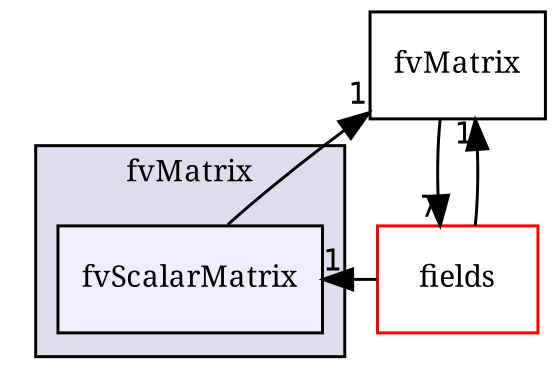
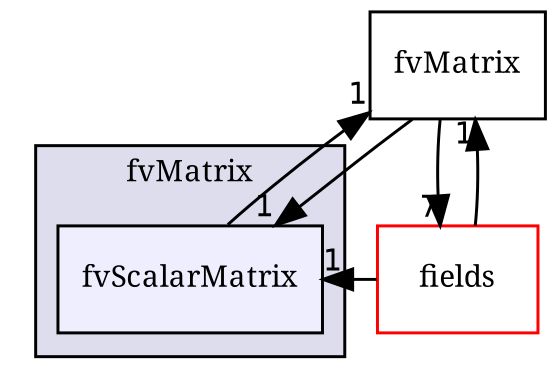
  digraph {
    compound=true
    fontname="Noto Serif"
    node [fontname="Noto Serif" fontsize=10 shape=box]
    edge [fontname="Noto Serif" headlabel=1 labeldistance=1.5 labelfontname=Helvetica labelfontsize=10]
    n1 [fillcolor="#eeeeff" label=fvScalarMatrix pencolor=black style=filled]
    n2 [label=fvMatrix]
    n3 [color=red label=fields]
    subgraph cluster_1 {
      bgcolor="#ddddee"
      fontsize=10
      label=fvMatrix
      pencolor=black
      n1
    }
    n1 -> n2
+   n2 -> n1
    n2 -> n3 [headlabel=7]
    n3 -> n1
    n3 -> n2
  }
